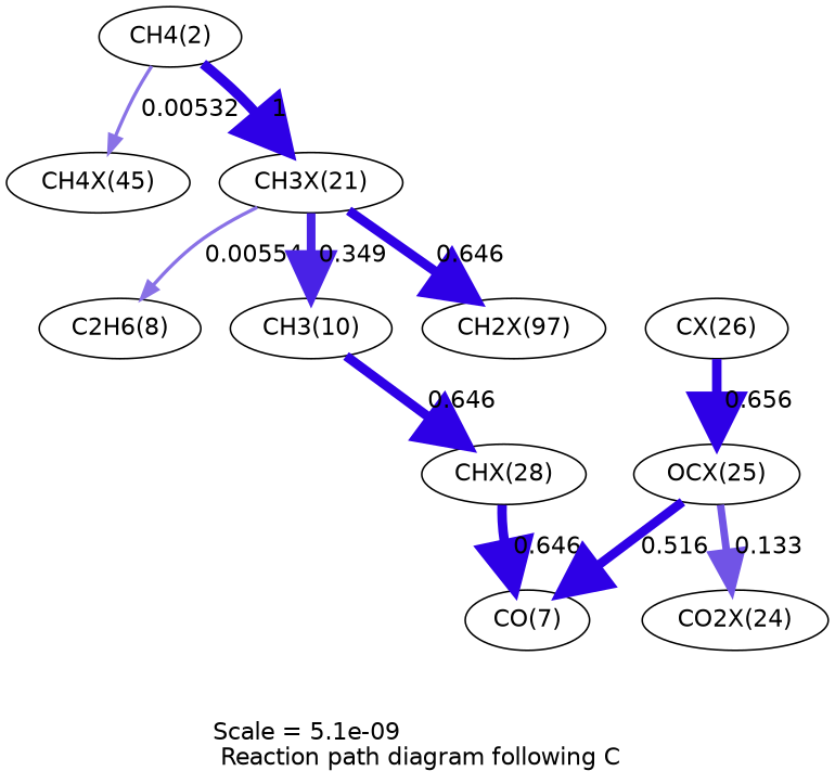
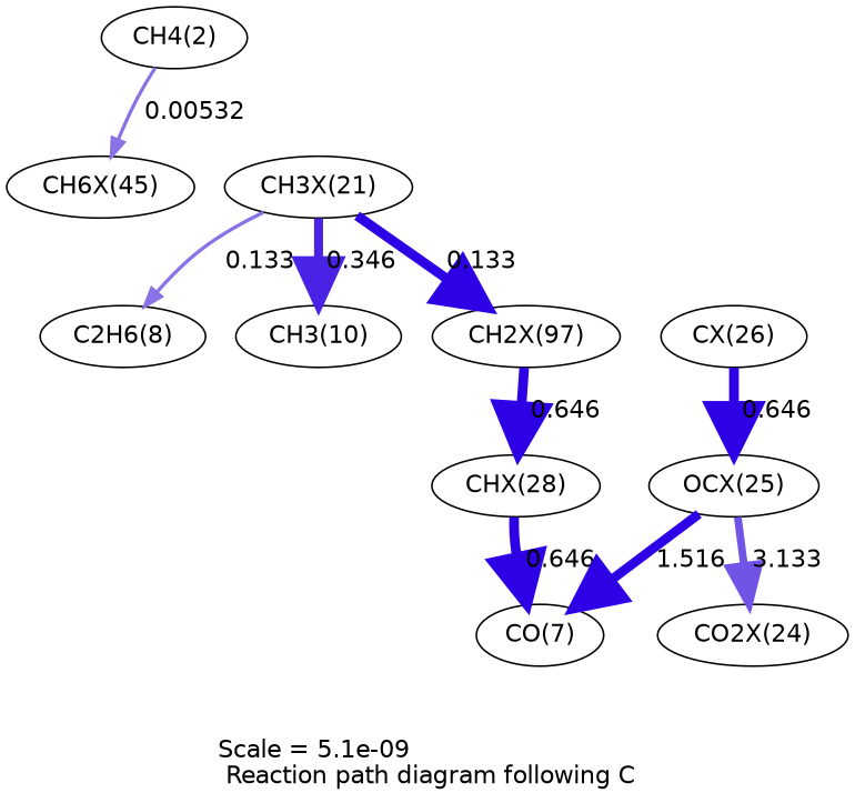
  digraph {
    fontname=Helvetica
    label="Scale = 5.1e-09\l Reaction path diagram following C"
    node [fontname=Helvetica]
    edge [arrowsize=2.84 color="0.7, 1.15, 0.9" fontname=Helvetica penwidth=5.67]
    n1 [label="CH4(2)"]
-   n2 [label="CH4X(45)"]
+   n2 [label="CH6X(45)"]
    n3 [label="CH3X(21)"]
    n4 [label="C2H6(8)"]
    n5 [label="CH3(10)"]
    n6 [label="CH2X(97)"]
    n7 [label="CHX(28)"]
    n8 [label="CO(7)"]
    n9 [label="CX(26)"]
    n10 [label="OCX(25)"]
    n11 [label="CO2X(24)"]
    n1 -> n2 [arrowsize=1.02 color="0.7, 0.505, 0.9" label=" 0.00532" penwidth=2.05]
-   n1 -> n3 [arrowsize=3 color="0.7, 1.5, 0.9" label=" 1" penwidth=6]
-   n3 -> n4 [arrowsize=1.04 color="0.7, 0.506, 0.9" label=" 0.00554" penwidth=2.08]
-   n3 -> n5 [arrowsize=2.6 color="0.7, 0.849, 0.9" label=" 0.349" penwidth=5.21]
-   n3 -> n6 [label=" 0.646"]
-   n5 -> n7 [label=" 0.646"]
+   n3 -> n4 [arrowsize=1.04 color="0.7, 0.506, 0.9" label=" 0.133" penwidth=2.08]
+   n3 -> n5 [arrowsize=2.6 color="0.7, 0.849, 0.9" label=" 0.346" penwidth=5.21]
+   n3 -> n6 [label=" 0.133"]
+   n6 -> n7 [label=" 0.646"]
    n7 -> n8 [label=" 0.646"]
-   n9 -> n10 [label=" 0.656"]
-   n10 -> n8 [arrowsize=2.75 color="0.7, 1.02, 0.9" label=" 0.516" penwidth=5.5]
-   n10 -> n11 [arrowsize=2.24 color="0.7, 0.633, 0.9" label=" 0.133" penwidth=4.48]
+   n9 -> n10 [label=" 0.646"]
+   n10 -> n8 [arrowsize=2.75 color="0.7, 1.02, 0.9" label=" 1.516" penwidth=5.5]
+   n10 -> n11 [arrowsize=2.24 color="0.7, 0.633, 0.9" label=" 3.133" penwidth=4.48]
  }
